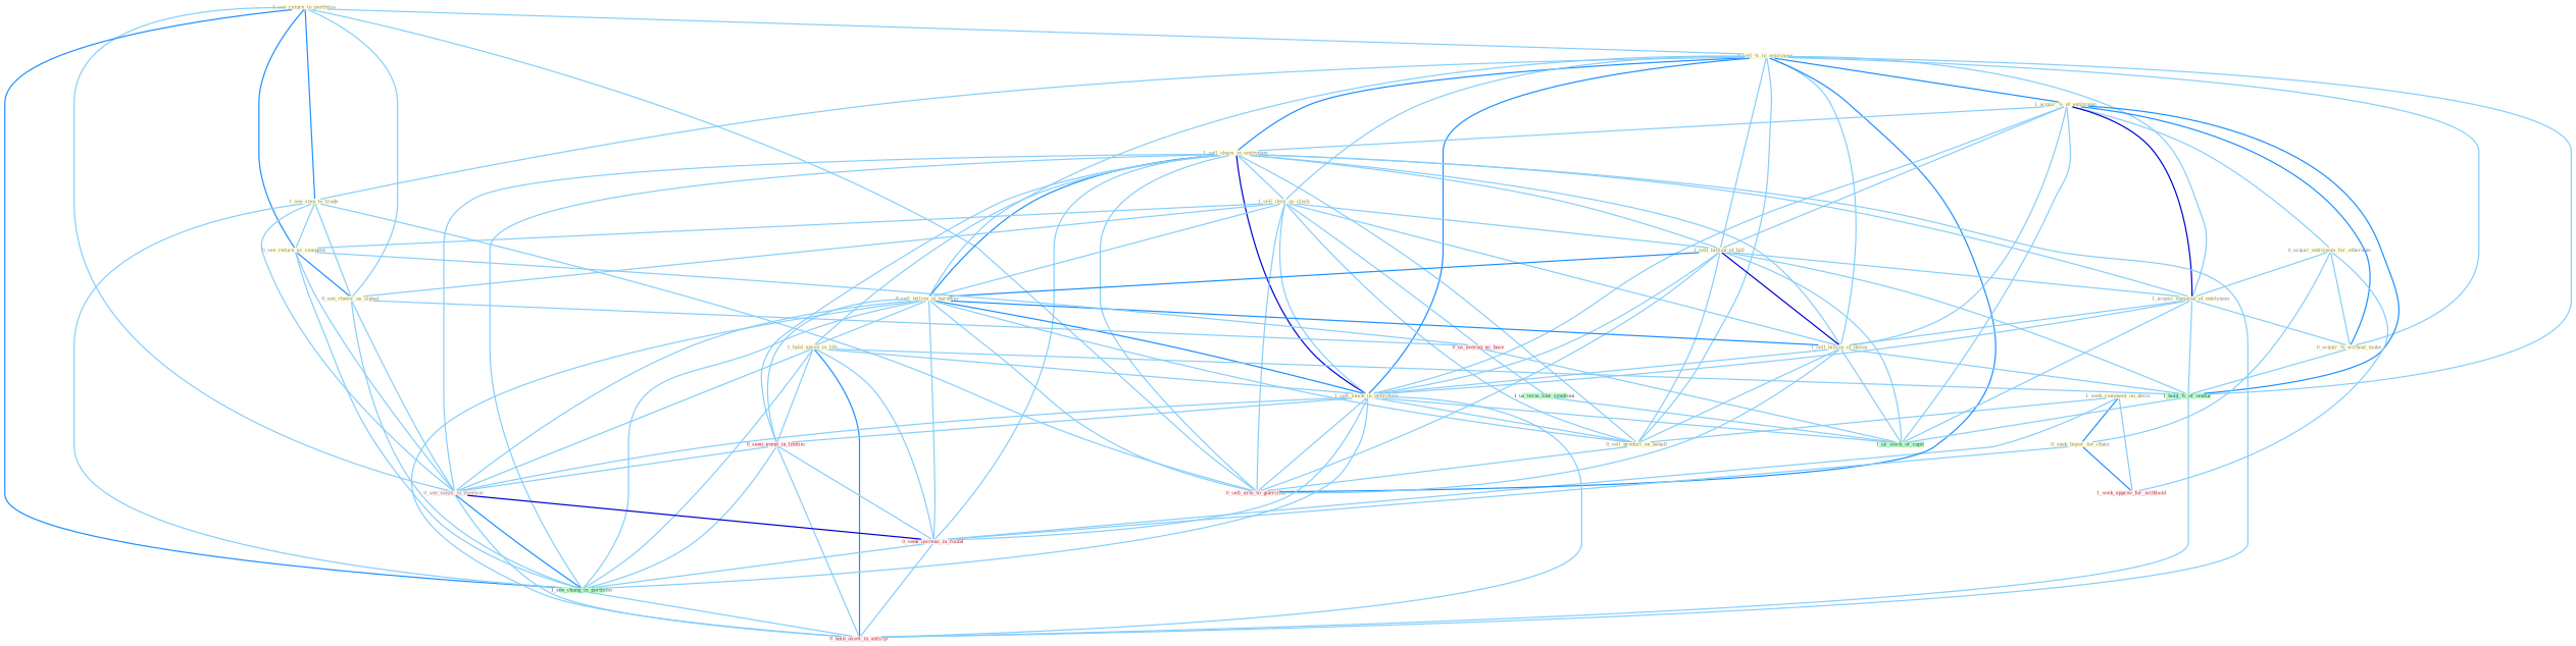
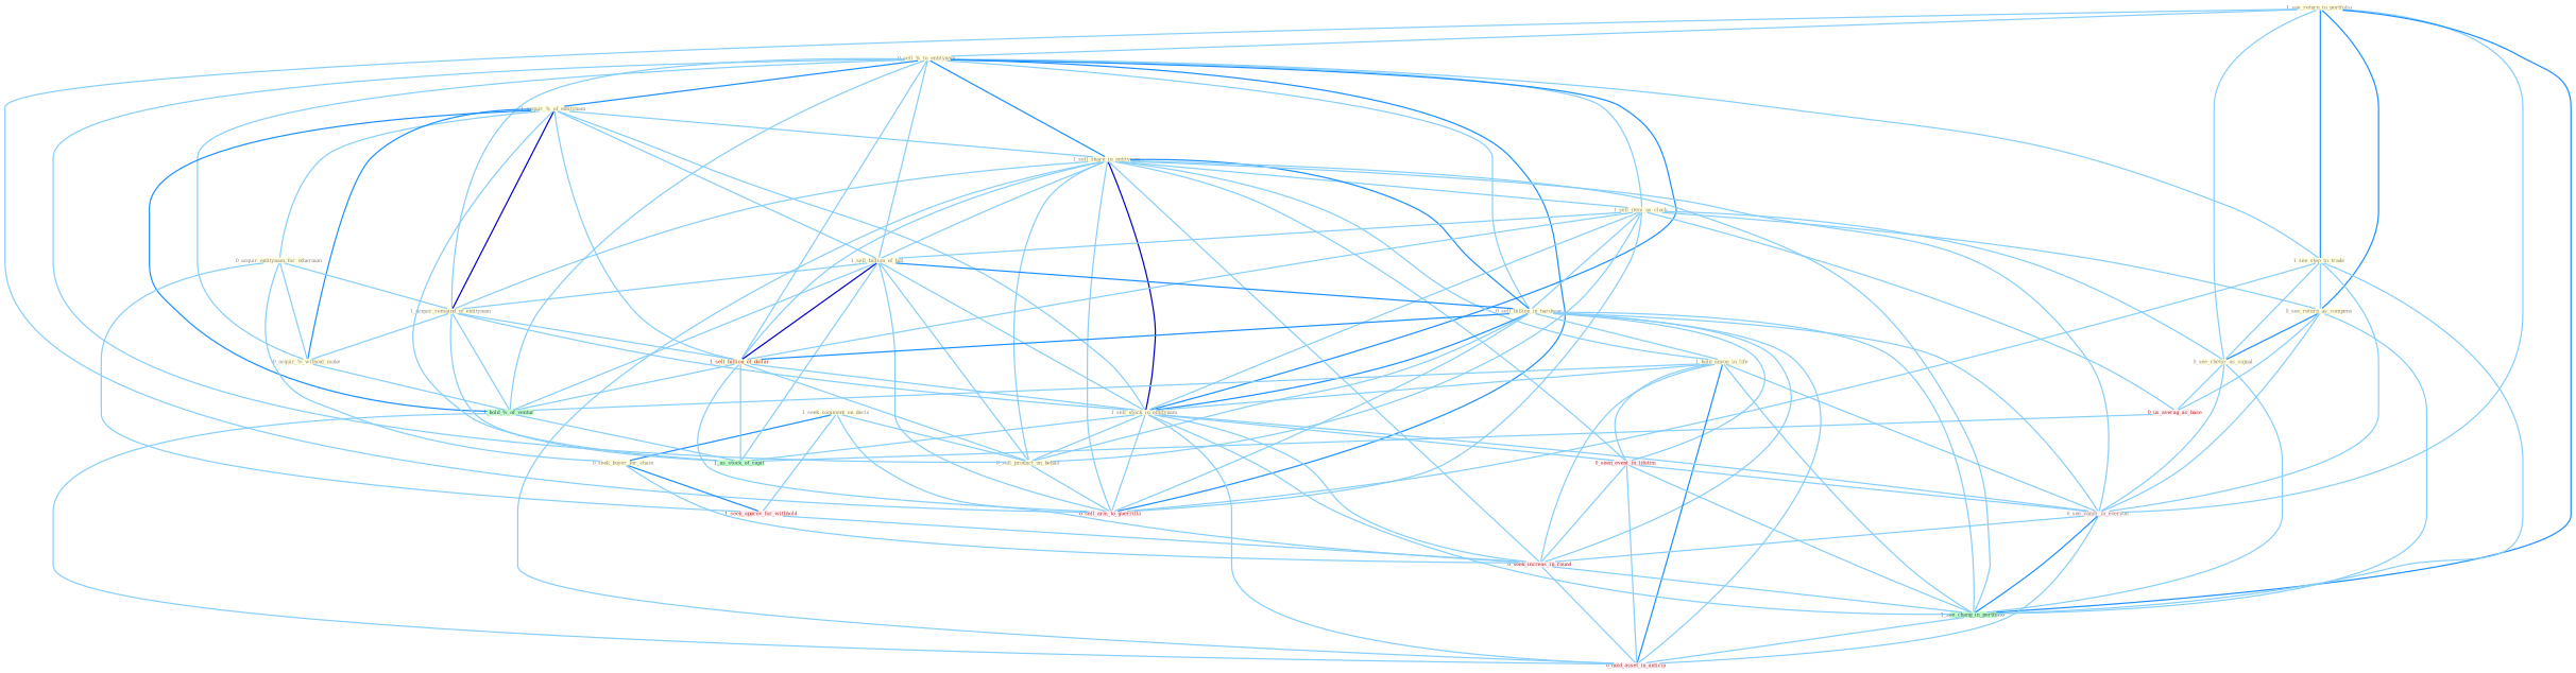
  graph {
    node [color="#ffffe0" fixedsize=true fontcolor="#8b7d6b" fontsize=4 shape=polygon style=filled]
    edge [color="#87cefa" w=1]
    "1_see_return_to_portfolio " [height=.06 width=.5]
    "1_seek_comment_on_decis " [height=.06 width=.5]
    "0_sell_%_to_entitynam " [height=.06 width=.5]
    "1_acquir_%_of_entitynam " [height=.06 width=.5]
    "1_sell_share_in_entitynam " [height=.06 width=.5]
    "1_see_step_to_trade " [height=.06 width=.5]
    "1_sell_item_as_clock " [height=.06 width=.5]
    "1_sell_billion_of_bill " [height=.06 width=.5]
    "0_acquir_entitynam_for_othernum " [height=.06 width=.5]
    "1_acquir_remaind_of_entitynam " [height=.06 width=.5]
    "0_sell_billion_in_hardwar " [height=.06 width=.5]
    "0_see_return_as_compens " [height=.06 width=.5]
    "0_acquir_%_without_make " [height=.06 width=.5]
    "0_seek_buyer_for_chain " [height=.06 width=.5]
-   "1_sell_billion_of_dollar " [height=.06 width=.5]
+   "1_sell_billion_of_dollar " [fontcolor="#b22222" height=.06 width=.5]
    "0_see_rhetor_as_signal " [height=.06 width=.5]
    "1_hold_anyon_in_life " [height=.06 width=.5]
    "1_sell_stock_in_entitynam " [height=.06 width=.5]
    "0_sell_product_on_behalf " [height=.06 width=.5]
    "0_seen_event_in_lifetim " [color="#fff0f5" fontcolor="#b22222" height=.06 width=.5]
    "0_us_averag_as_base " [color="#fff0f5" fontcolor="#b22222" height=.06 width=.5]
    "1_seek_approv_for_withhold " [color="#fff0f5" fontcolor="#b22222" height=.06 width=.5]
    "0_see_vaniti_in_everyon " [color="#fff0f5" height=.06 width=.5]
    "0_sell_arm_to_guerrilla " [color="#fff0f5" fontcolor="#b22222" height=.06 width=.5]
    "0_seek_increas_in_round " [color="#fff0f5" fontcolor="#b22222" height=.06 width=.5]
    "0_hold_asset_in_anticip " [color="#fff0f5" fontcolor="#b22222" height=.06 width=.5]
    "1_see_chang_in_portfolio " [color="#BDFCC9" fontcolor="#2f4f4f" height=.06 width=.5]
    "1_hold_%_of_ventur " [color="#BDFCC9" fontcolor="#2f4f4f" height=.06 width=.5]
    "1_us_stock_of_capit " [color="#BDFCC9" fontcolor="#2f4f4f" height=.06 width=.5]
-   "1_us_term_like_syndrom " [color="#BDFCC9" fontcolor="#2f4f4f" height=.06 width=.5]
    subgraph sub_1 {
      "1_see_return_to_portfolio "
      "1_seek_comment_on_decis "
      "0_sell_%_to_entitynam "
      "1_acquir_%_of_entitynam "
      "1_sell_share_in_entitynam "
      "1_see_step_to_trade "
      "1_sell_item_as_clock "
      "1_sell_billion_of_bill "
      "0_acquir_entitynam_for_othernum "
      "1_acquir_remaind_of_entitynam "
      "0_sell_billion_in_hardwar "
      "0_see_return_as_compens "
      "0_acquir_%_without_make "
      "0_seek_buyer_for_chain "
      "1_sell_billion_of_dollar "
      "0_see_rhetor_as_signal "
      "1_hold_anyon_in_life "
      "1_sell_stock_in_entitynam "
      "0_sell_product_on_behalf "
    }
    subgraph sub_2 {
      "0_seen_event_in_lifetim "
      "0_us_averag_as_base "
      "1_seek_approv_for_withhold "
      "0_see_vaniti_in_everyon "
      "0_sell_arm_to_guerrilla "
      "0_seek_increas_in_round "
      "0_hold_asset_in_anticip "
    }
    "1_see_return_to_portfolio " -- "0_sell_%_to_entitynam "
    "1_see_return_to_portfolio " -- "1_see_step_to_trade " [color="#1e90ff" w=2]
    "1_see_return_to_portfolio " -- "0_see_return_as_compens " [color="#1e90ff" w=2]
    "1_see_return_to_portfolio " -- "0_see_rhetor_as_signal "
    "1_see_return_to_portfolio " -- "0_see_vaniti_in_everyon "
    "1_see_return_to_portfolio " -- "0_sell_arm_to_guerrilla "
    "1_see_return_to_portfolio " -- "1_see_chang_in_portfolio " [color="#1e90ff" w=2]
    "1_seek_comment_on_decis " -- "0_seek_buyer_for_chain " [color="#1e90ff"]
    "1_seek_comment_on_decis " -- "0_sell_product_on_behalf "
    "1_seek_comment_on_decis " -- "1_seek_approv_for_withhold "
    "1_seek_comment_on_decis " -- "0_seek_increas_in_round "
    "0_sell_%_to_entitynam " -- "1_acquir_%_of_entitynam " [color="#1e90ff" w=2]
    "0_sell_%_to_entitynam " -- "1_sell_share_in_entitynam " [color="#1e90ff" w=2]
    "0_sell_%_to_entitynam " -- "1_see_step_to_trade "
    "0_sell_%_to_entitynam " -- "1_sell_item_as_clock "
    "0_sell_%_to_entitynam " -- "1_sell_billion_of_bill "
    "0_sell_%_to_entitynam " -- "1_acquir_remaind_of_entitynam "
    "0_sell_%_to_entitynam " -- "0_sell_billion_in_hardwar "
    "0_sell_%_to_entitynam " -- "0_acquir_%_without_make "
    "0_sell_%_to_entitynam " -- "1_sell_billion_of_dollar "
    "0_sell_%_to_entitynam " -- "1_sell_stock_in_entitynam " [color="#1e90ff" w=2]
    "0_sell_%_to_entitynam " -- "0_sell_product_on_behalf "
    "0_sell_%_to_entitynam " -- "0_sell_arm_to_guerrilla " [color="#1e90ff" w=2]
    "0_sell_%_to_entitynam " -- "1_hold_%_of_ventur "
    "1_acquir_%_of_entitynam " -- "1_sell_share_in_entitynam "
    "1_acquir_%_of_entitynam " -- "1_sell_billion_of_bill "
    "1_acquir_%_of_entitynam " -- "0_acquir_entitynam_for_othernum "
    "1_acquir_%_of_entitynam " -- "1_acquir_remaind_of_entitynam " [color="#0000cd" w=3]
    "1_acquir_%_of_entitynam " -- "0_acquir_%_without_make " [color="#1e90ff" w=2]
    "1_acquir_%_of_entitynam " -- "1_sell_billion_of_dollar "
    "1_acquir_%_of_entitynam " -- "1_sell_stock_in_entitynam "
    "1_acquir_%_of_entitynam " -- "1_hold_%_of_ventur " [color="#1e90ff" w=2]
    "1_acquir_%_of_entitynam " -- "1_us_stock_of_capit "
    "1_sell_share_in_entitynam " -- "1_sell_item_as_clock "
    "1_sell_share_in_entitynam " -- "1_sell_billion_of_bill "
    "1_sell_share_in_entitynam " -- "1_acquir_remaind_of_entitynam "
    "1_sell_share_in_entitynam " -- "0_sell_billion_in_hardwar " [color="#1e90ff" w=2]
    "1_sell_share_in_entitynam " -- "1_sell_billion_of_dollar "
    "1_sell_share_in_entitynam " -- "1_hold_anyon_in_life "
    "1_sell_share_in_entitynam " -- "1_sell_stock_in_entitynam " [color="#0000cd" w=3]
    "1_sell_share_in_entitynam " -- "0_sell_product_on_behalf "
    "1_sell_share_in_entitynam " -- "0_seen_event_in_lifetim "
    "1_sell_share_in_entitynam " -- "0_see_vaniti_in_everyon "
    "1_sell_share_in_entitynam " -- "0_sell_arm_to_guerrilla "
    "1_sell_share_in_entitynam " -- "0_seek_increas_in_round "
    "1_sell_share_in_entitynam " -- "0_hold_asset_in_anticip "
    "1_sell_share_in_entitynam " -- "1_see_chang_in_portfolio "
    "1_see_step_to_trade " -- "0_see_return_as_compens "
    "1_see_step_to_trade " -- "0_see_rhetor_as_signal "
    "1_see_step_to_trade " -- "0_see_vaniti_in_everyon "
    "1_see_step_to_trade " -- "0_sell_arm_to_guerrilla "
    "1_see_step_to_trade " -- "1_see_chang_in_portfolio "
    "1_sell_item_as_clock " -- "1_sell_billion_of_bill "
    "1_sell_item_as_clock " -- "0_sell_billion_in_hardwar "
    "1_sell_item_as_clock " -- "0_see_return_as_compens "
    "1_sell_item_as_clock " -- "1_sell_billion_of_dollar "
    "1_sell_item_as_clock " -- "0_see_rhetor_as_signal "
    "1_sell_item_as_clock " -- "1_sell_stock_in_entitynam "
    "1_sell_item_as_clock " -- "0_sell_product_on_behalf "
    "1_sell_item_as_clock " -- "0_us_averag_as_base "
    "1_sell_item_as_clock " -- "0_sell_arm_to_guerrilla "
    "1_sell_billion_of_bill " -- "1_acquir_remaind_of_entitynam "
    "1_sell_billion_of_bill " -- "0_sell_billion_in_hardwar " [color="#1e90ff" w=2]
    "1_sell_billion_of_bill " -- "1_sell_billion_of_dollar " [color="#0000cd" w=3]
    "1_sell_billion_of_bill " -- "1_sell_stock_in_entitynam "
    "1_sell_billion_of_bill " -- "0_sell_product_on_behalf "
    "1_sell_billion_of_bill " -- "0_sell_arm_to_guerrilla "
    "1_sell_billion_of_bill " -- "1_hold_%_of_ventur "
    "1_sell_billion_of_bill " -- "1_us_stock_of_capit "
    "0_acquir_entitynam_for_othernum " -- "1_acquir_remaind_of_entitynam "
    "0_acquir_entitynam_for_othernum " -- "0_acquir_%_without_make "
    "0_acquir_entitynam_for_othernum " -- "0_seek_buyer_for_chain "
    "0_acquir_entitynam_for_othernum " -- "1_seek_approv_for_withhold "
    "1_acquir_remaind_of_entitynam " -- "0_acquir_%_without_make "
    "1_acquir_remaind_of_entitynam " -- "1_sell_billion_of_dollar "
    "1_acquir_remaind_of_entitynam " -- "1_sell_stock_in_entitynam "
    "1_acquir_remaind_of_entitynam " -- "1_hold_%_of_ventur "
    "1_acquir_remaind_of_entitynam " -- "1_us_stock_of_capit "
    "0_sell_billion_in_hardwar " -- "1_sell_billion_of_dollar " [color="#1e90ff" w=2]
    "0_sell_billion_in_hardwar " -- "1_hold_anyon_in_life "
    "0_sell_billion_in_hardwar " -- "1_sell_stock_in_entitynam " [color="#1e90ff" w=2]
    "0_sell_billion_in_hardwar " -- "0_sell_product_on_behalf "
    "0_sell_billion_in_hardwar " -- "0_seen_event_in_lifetim "
    "0_sell_billion_in_hardwar " -- "0_see_vaniti_in_everyon "
    "0_sell_billion_in_hardwar " -- "0_sell_arm_to_guerrilla "
    "0_sell_billion_in_hardwar " -- "0_seek_increas_in_round "
    "0_sell_billion_in_hardwar " -- "0_hold_asset_in_anticip "
    "0_sell_billion_in_hardwar " -- "1_see_chang_in_portfolio "
    "0_see_return_as_compens " -- "0_see_rhetor_as_signal " [color="#1e90ff" w=2]
    "0_see_return_as_compens " -- "0_us_averag_as_base "
    "0_see_return_as_compens " -- "0_see_vaniti_in_everyon "
    "0_see_return_as_compens " -- "1_see_chang_in_portfolio "
    "0_acquir_%_without_make " -- "1_hold_%_of_ventur "
    "0_seek_buyer_for_chain " -- "1_seek_approv_for_withhold " [color="#1e90ff" w=2]
    "0_seek_buyer_for_chain " -- "0_seek_increas_in_round "
    "1_sell_billion_of_dollar " -- "1_sell_stock_in_entitynam "
    "1_sell_billion_of_dollar " -- "0_sell_product_on_behalf "
    "1_sell_billion_of_dollar " -- "0_sell_arm_to_guerrilla "
    "1_sell_billion_of_dollar " -- "1_hold_%_of_ventur "
    "1_sell_billion_of_dollar " -- "1_us_stock_of_capit "
    "0_see_rhetor_as_signal " -- "0_us_averag_as_base "
    "0_see_rhetor_as_signal " -- "0_see_vaniti_in_everyon "
    "0_see_rhetor_as_signal " -- "1_see_chang_in_portfolio "
    "1_hold_anyon_in_life " -- "1_sell_stock_in_entitynam "
    "1_hold_anyon_in_life " -- "0_seen_event_in_lifetim "
    "1_hold_anyon_in_life " -- "0_see_vaniti_in_everyon "
    "1_hold_anyon_in_life " -- "0_seek_increas_in_round "
    "1_hold_anyon_in_life " -- "0_hold_asset_in_anticip " [color="#1e90ff" w=2]
    "1_hold_anyon_in_life " -- "1_see_chang_in_portfolio "
    "1_hold_anyon_in_life " -- "1_hold_%_of_ventur "
    "1_sell_stock_in_entitynam " -- "0_sell_product_on_behalf "
    "1_sell_stock_in_entitynam " -- "0_seen_event_in_lifetim "
    "1_sell_stock_in_entitynam " -- "0_see_vaniti_in_everyon "
    "1_sell_stock_in_entitynam " -- "0_sell_arm_to_guerrilla "
    "1_sell_stock_in_entitynam " -- "0_seek_increas_in_round "
    "1_sell_stock_in_entitynam " -- "0_hold_asset_in_anticip "
    "1_sell_stock_in_entitynam " -- "1_see_chang_in_portfolio "
    "1_sell_stock_in_entitynam " -- "1_us_stock_of_capit "
    "0_sell_product_on_behalf " -- "0_sell_arm_to_guerrilla "
    "0_seen_event_in_lifetim " -- "0_see_vaniti_in_everyon "
    "0_seen_event_in_lifetim " -- "0_seek_increas_in_round "
    "0_seen_event_in_lifetim " -- "0_hold_asset_in_anticip "
    "0_seen_event_in_lifetim " -- "1_see_chang_in_portfolio "
    "0_us_averag_as_base " -- "1_us_stock_of_capit "
-   "0_us_averag_as_base " -- "1_us_term_like_syndrom "
-   "0_see_vaniti_in_everyon " -- "0_seek_increas_in_round " [color="#0000cd"]
+   "1_seek_approv_for_withhold " -- "0_seek_increas_in_round "
+   "0_see_vaniti_in_everyon " -- "0_seek_increas_in_round "
    "0_see_vaniti_in_everyon " -- "0_hold_asset_in_anticip "
    "0_see_vaniti_in_everyon " -- "1_see_chang_in_portfolio " [color="#1e90ff" w=2]
    "0_seek_increas_in_round " -- "0_hold_asset_in_anticip "
    "0_seek_increas_in_round " -- "1_see_chang_in_portfolio "
    "1_see_chang_in_portfolio " -- "0_hold_asset_in_anticip "
    "1_hold_%_of_ventur " -- "0_hold_asset_in_anticip "
    "1_hold_%_of_ventur " -- "1_us_stock_of_capit "
-   "1_us_term_like_syndrom " -- "1_us_stock_of_capit "
  }
